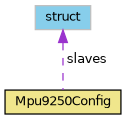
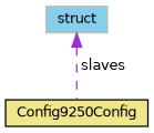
  digraph {
    fontname="DejaVu Sans"
    node [fontname="DejaVu Sans" fontsize=10 shape=record style=filled]
-   n1 [color=black fillcolor=khaki fontcolor=black height=0.2 label=Mpu9250Config width=0.4]
+   n1 [color=black fillcolor=khaki fontcolor=black height=0.2 label=Config9250Config width=0.4]
    n2 [color=grey75 fillcolor=skyblue height=0.2 label=struct width=0.4]
    n2 -> n1 [color=darkorchid3 dir=back fontname="DejaVu Sans" fontsize=10 label=" slaves" labelfontname=FreeSans labelfontsize=10 style=dashed]
  }
